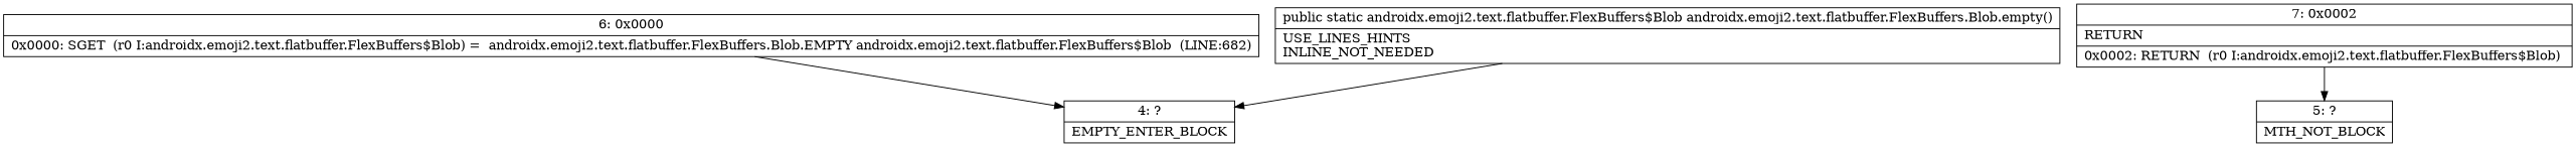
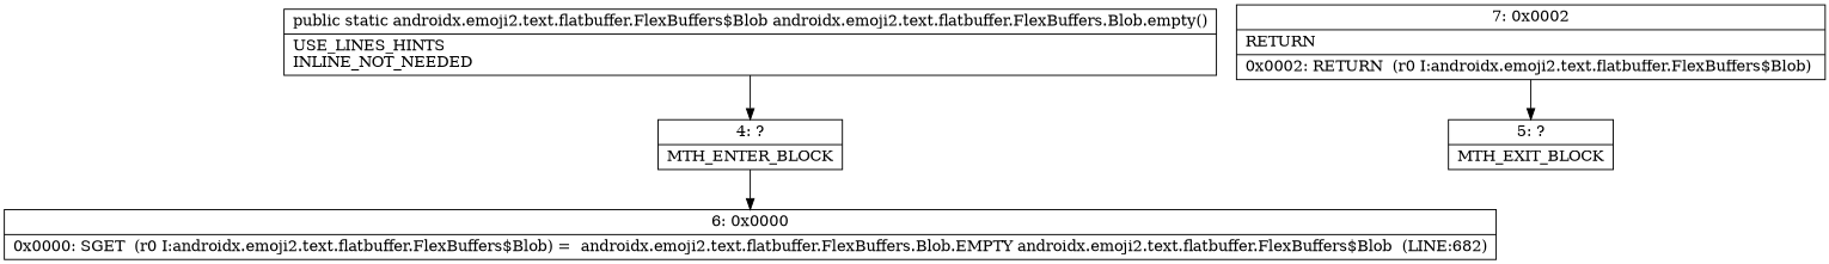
  digraph {
    node [shape=record]
-   n1 [label="{4\:\ ?|EMPTY_ENTER_BLOCK\l}"]
+   n1 [label="{4\:\ ?|MTH_ENTER_BLOCK\l}"]
    n2 [label="{6\:\ 0x0000|0x0000: SGET  (r0 I:androidx.emoji2.text.flatbuffer.FlexBuffers$Blob) =  androidx.emoji2.text.flatbuffer.FlexBuffers.Blob.EMPTY androidx.emoji2.text.flatbuffer.FlexBuffers$Blob  (LINE:682)\l}"]
    n3 [label="{7\:\ 0x0002|RETURN\l|0x0002: RETURN  (r0 I:androidx.emoji2.text.flatbuffer.FlexBuffers$Blob) \l}"]
-   n4 [label="{5\:\ ?|MTH_NOT_BLOCK\l}"]
+   n4 [label="{5\:\ ?|MTH_EXIT_BLOCK\l}"]
    n5 [label="{public static androidx.emoji2.text.flatbuffer.FlexBuffers$Blob androidx.emoji2.text.flatbuffer.FlexBuffers.Blob.empty()  | USE_LINES_HINTS\lINLINE_NOT_NEEDED\l}"]
-   n2 -> n1
+   n1 -> n2
    n3 -> n4
    n5 -> n1
  }
